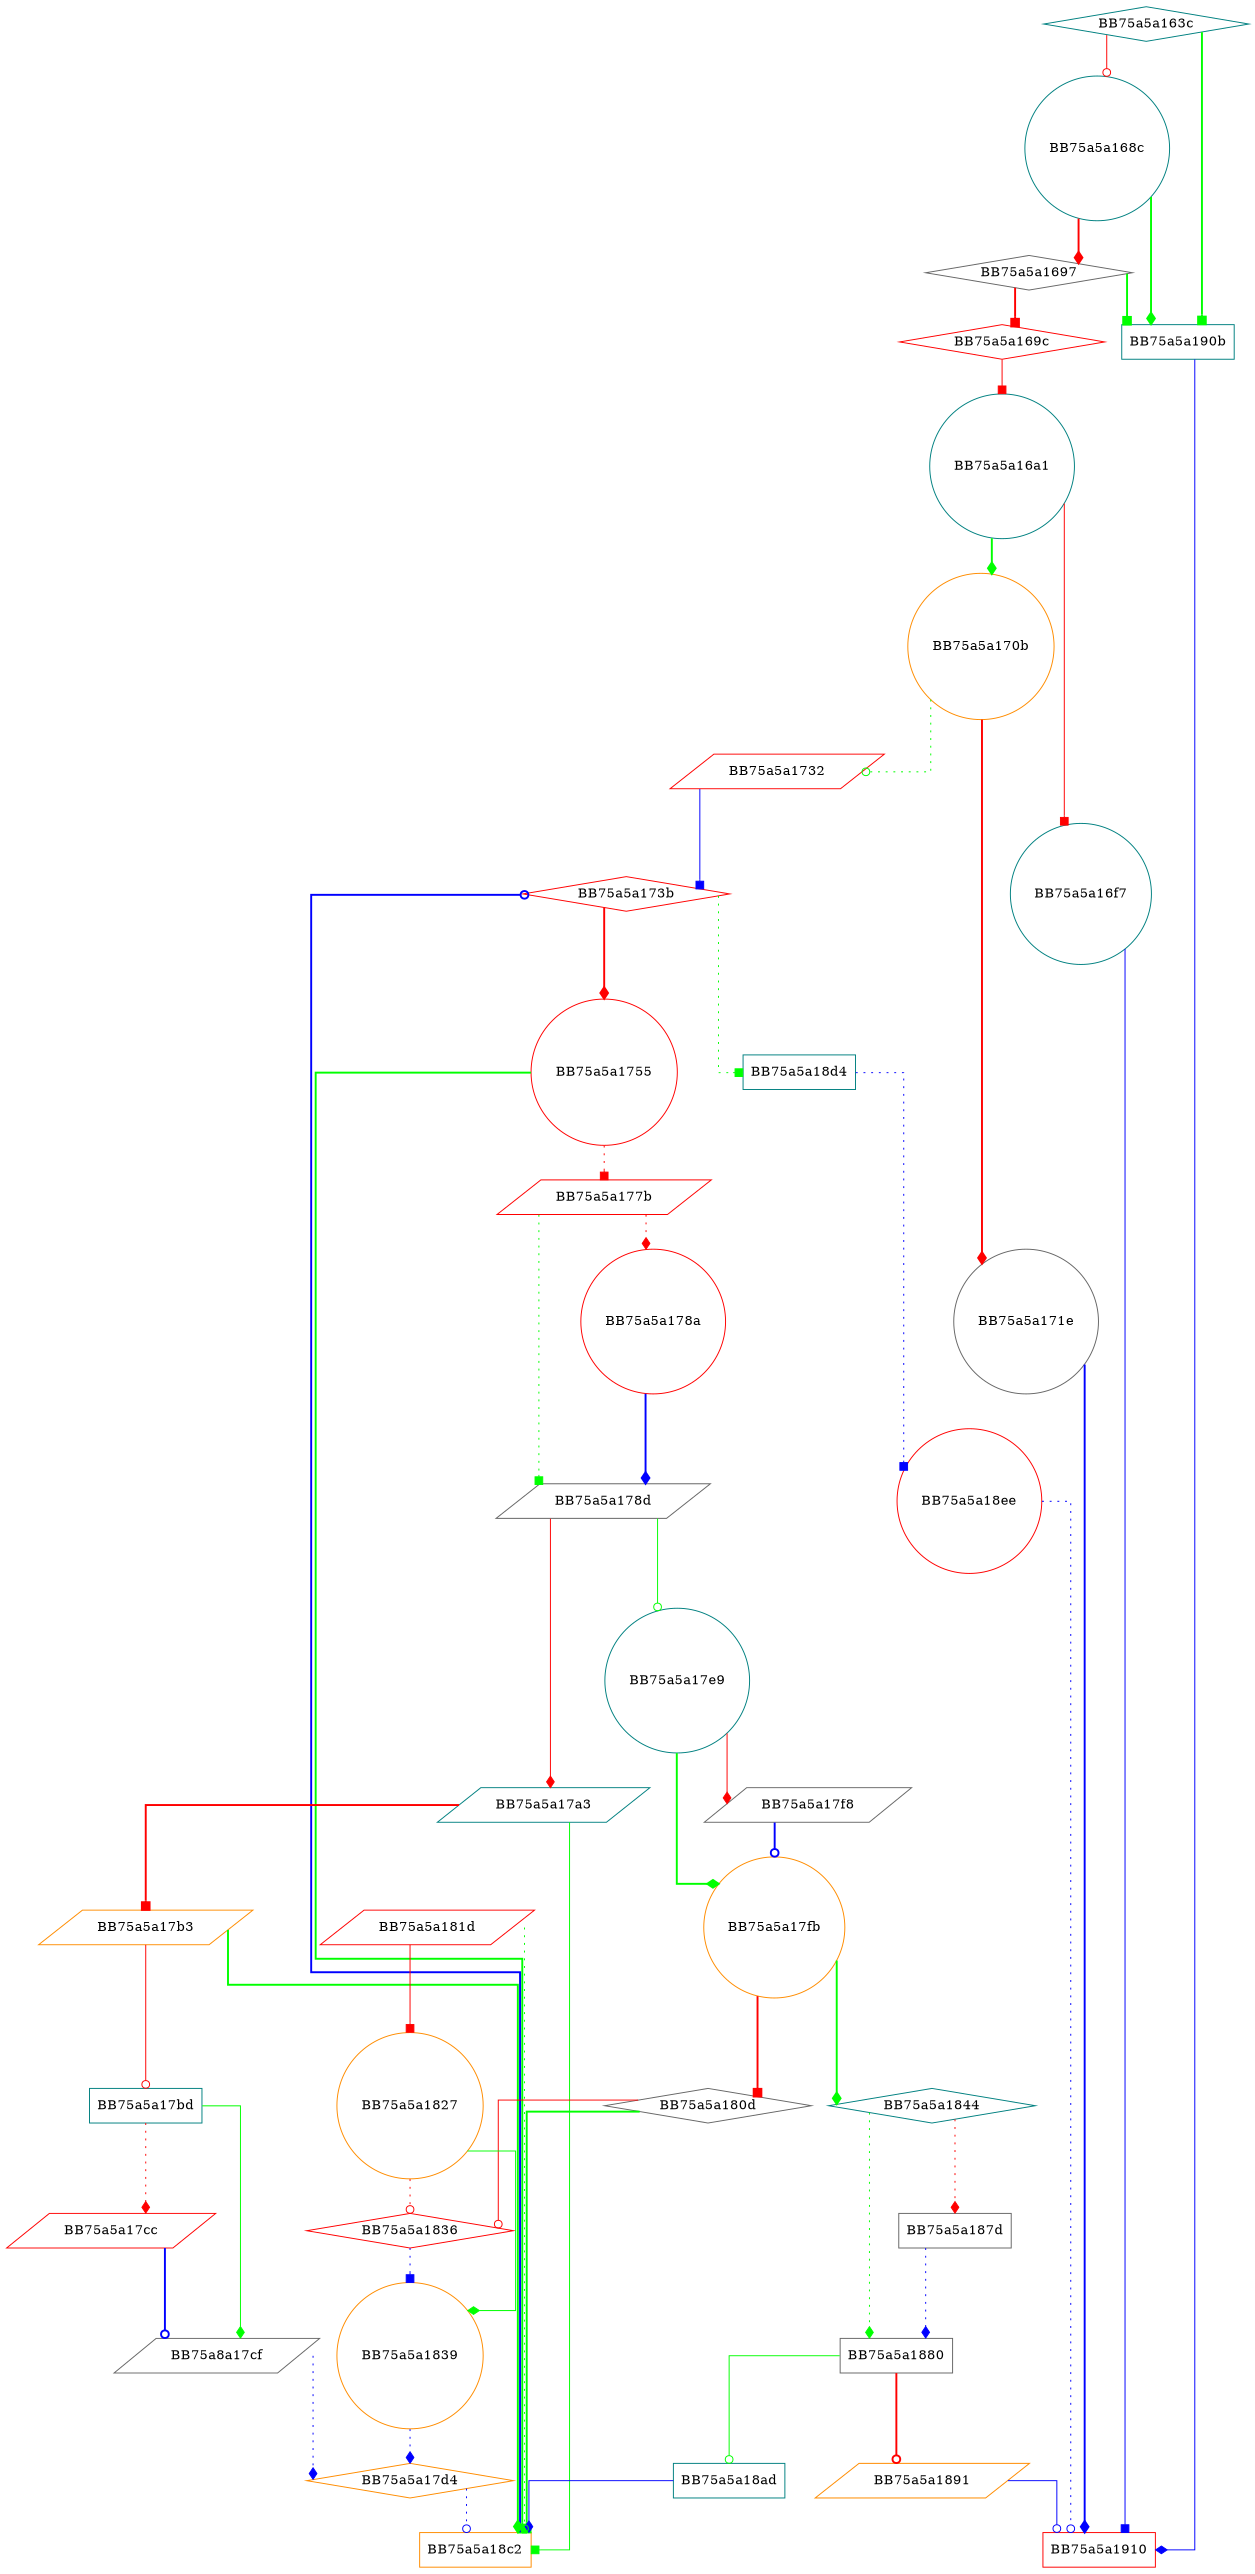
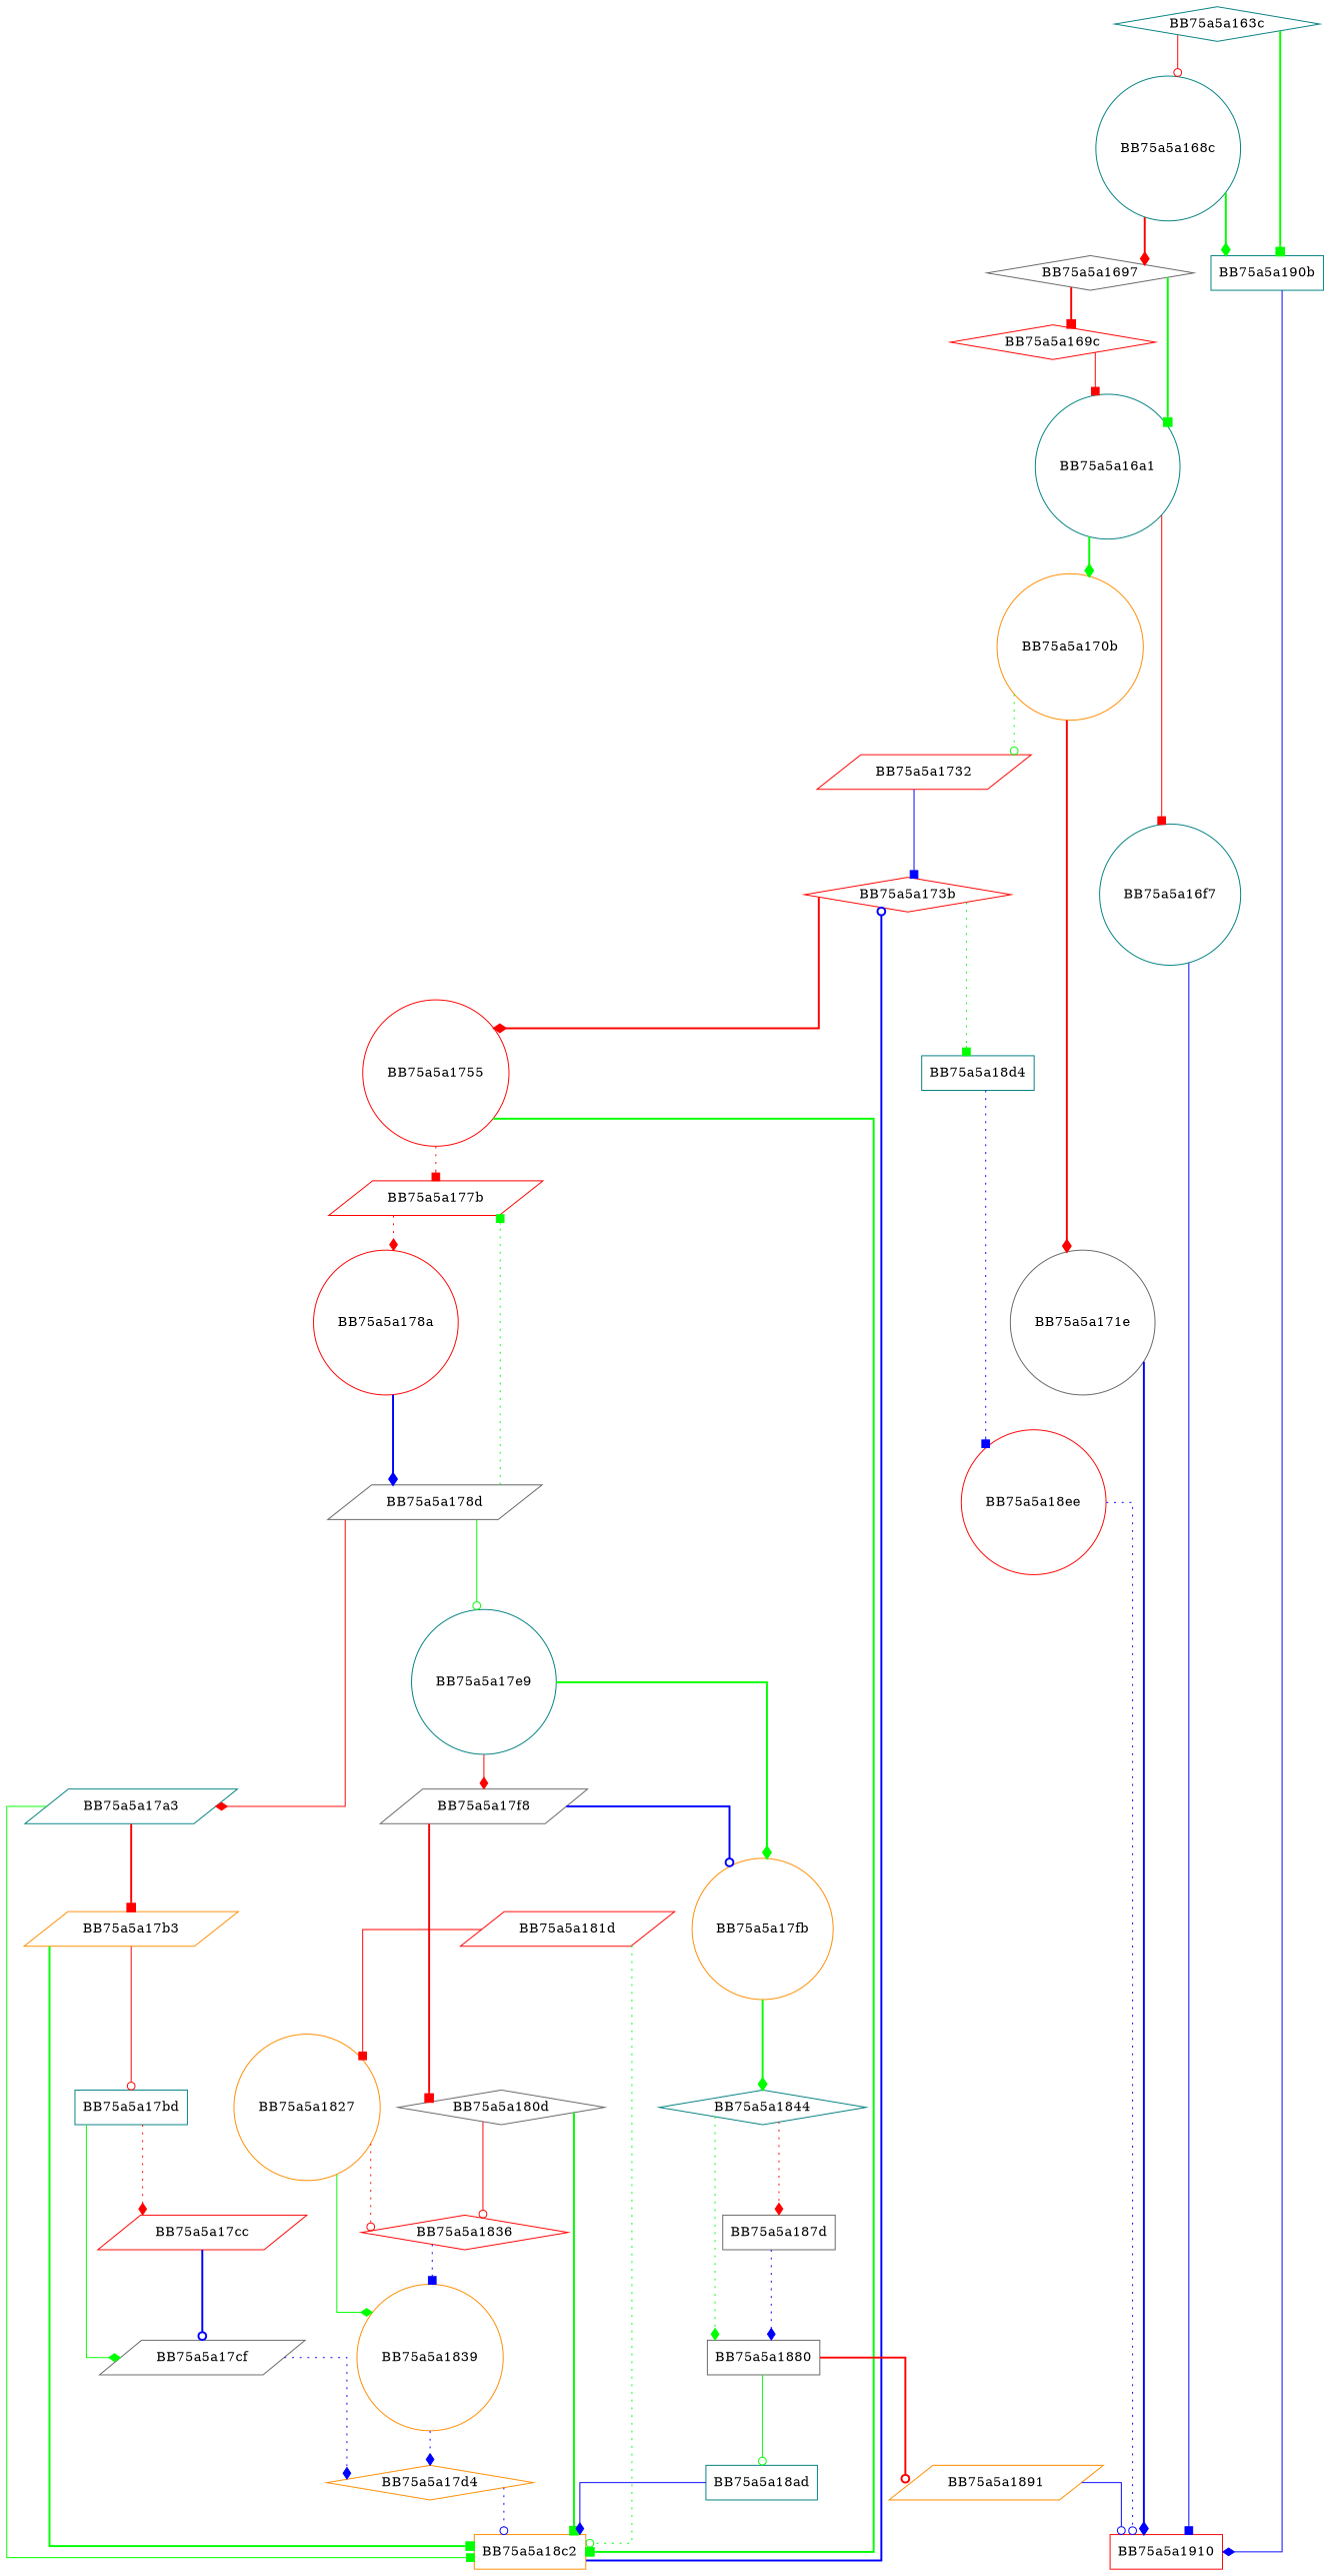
  digraph {
    splines=ortho
    node [color=teal shape=circle]
    edge [arrowhead=diamond color=red style=bold]
    BB75a5a163c [shape=diamond]
    BB75a5a190b [shape=box]
    BB75a5a168c
    BB75a5a1910 [color=red shape=box]
    BB75a5a1697 [color=gray40 shape=diamond]
    BB75a5a16a1
    BB75a5a169c [color=red shape=diamond]
    BB75a5a170b [color=darkorange]
    BB75a5a16f7
    BB75a5a1732 [color=red shape=parallelogram]
    BB75a5a171e [color=gray40]
    BB75a5a173b [color=red shape=diamond]
    BB75a5a18d4 [shape=box]
    BB75a5a1755 [color=red]
    BB75a5a18ee [color=red]
    BB75a5a18c2 [color=darkorange shape=box]
    BB75a5a177b [color=red shape=parallelogram]
    BB75a5a178d [color=gray40 shape=parallelogram]
    BB75a5a178a [color=red]
    BB75a5a17e9
    BB75a5a17a3 [shape=parallelogram]
    BB75a5a17fb [color=darkorange]
    BB75a5a17f8 [color=gray40 shape=parallelogram]
    BB75a5a17b3 [color=darkorange shape=parallelogram]
    BB75a5a1844 [shape=diamond]
    BB75a5a180d [color=gray40 shape=diamond]
    BB75a5a17bd [shape=box]
-   BB75a5a17cf [color=gray40 shape=parallelogram label=BB75a8a17cf]
+   BB75a5a17cf [color=gray40 shape=parallelogram]
    BB75a5a17cc [color=red shape=parallelogram]
    BB75a5a17d4 [color=darkorange shape=diamond]
    BB75a5a1880 [color=gray40 shape=box]
    BB75a5a187d [color=gray40 shape=box]
    BB75a5a1836 [color=red shape=diamond]
    BB75a5a18ad [shape=box]
    BB75a5a1891 [color=darkorange shape=parallelogram]
    BB75a5a181d [color=red shape=parallelogram]
    BB75a5a1827 [color=darkorange]
    BB75a5a1839 [color=darkorange]
    BB75a5a163c -> BB75a5a190b [arrowhead=box color=green]
    BB75a5a163c -> BB75a5a168c [arrowhead=odot style=solid]
    BB75a5a190b -> BB75a5a1910 [color=blue style=solid]
    BB75a5a168c -> BB75a5a190b [color=green]
    BB75a5a168c -> BB75a5a1697
-   BB75a5a1697 -> BB75a5a190b [arrowhead=box color=green]
+   BB75a5a1697 -> BB75a5a16a1 [arrowhead=box color=green]
    BB75a5a1697 -> BB75a5a169c [arrowhead=box]
    BB75a5a16a1 -> BB75a5a170b [color=green]
    BB75a5a16a1 -> BB75a5a16f7 [arrowhead=box style=solid]
    BB75a5a169c -> BB75a5a16a1 [arrowhead=box style=solid]
    BB75a5a170b -> BB75a5a1732 [arrowhead=odot color=green style=dotted]
    BB75a5a170b -> BB75a5a171e
    BB75a5a16f7 -> BB75a5a1910 [arrowhead=box color=blue style=solid]
    BB75a5a1732 -> BB75a5a173b [arrowhead=box color=blue style=solid]
    BB75a5a171e -> BB75a5a1910 [color=blue]
    BB75a5a173b -> BB75a5a18d4 [arrowhead=box color=green style=dotted]
    BB75a5a173b -> BB75a5a1755
    BB75a5a18d4 -> BB75a5a18ee [arrowhead=box color=blue style=dotted]
    BB75a5a1755 -> BB75a5a18c2 [arrowhead=box color=green]
    BB75a5a1755 -> BB75a5a177b [arrowhead=box style=dotted]
    BB75a5a18ee -> BB75a5a1910 [arrowhead=odot color=blue style=dotted]
    BB75a5a18c2 -> BB75a5a173b [arrowhead=odot color=blue]
-   BB75a5a177b -> BB75a5a178d [arrowhead=box color=green style=dotted]
+   BB75a5a178d -> BB75a5a177b [arrowhead=box color=green style=dotted]
    BB75a5a177b -> BB75a5a178a [style=dotted]
    BB75a5a178d -> BB75a5a17e9 [arrowhead=odot color=green style=solid]
    BB75a5a178d -> BB75a5a17a3 [style=solid]
    BB75a5a178a -> BB75a5a178d [color=blue]
    BB75a5a17e9 -> BB75a5a17fb [color=green]
    BB75a5a17e9 -> BB75a5a17f8 [style=solid]
    BB75a5a17a3 -> BB75a5a18c2 [arrowhead=box color=green style=solid]
    BB75a5a17a3 -> BB75a5a17b3 [arrowhead=box]
    BB75a5a17fb -> BB75a5a1844 [color=green]
-   BB75a5a17fb -> BB75a5a180d [arrowhead=box]
+   BB75a5a17f8 -> BB75a5a180d [arrowhead=box]
    BB75a5a17f8 -> BB75a5a17fb [arrowhead=odot color=blue]
-   BB75a5a17b3 -> BB75a5a18c2 [color=green]
+   BB75a5a17b3 -> BB75a5a18c2 [arrowhead=box color=green]
    BB75a5a17b3 -> BB75a5a17bd [arrowhead=odot style=solid]
    BB75a5a1844 -> BB75a5a1880 [color=green style=dotted]
    BB75a5a1844 -> BB75a5a187d [style=dotted]
    BB75a5a180d -> BB75a5a18c2 [arrowhead=box color=green]
    BB75a5a180d -> BB75a5a1836 [arrowhead=odot style=solid]
    BB75a5a17bd -> BB75a5a17cf [color=green style=solid]
    BB75a5a17bd -> BB75a5a17cc [style=dotted]
    BB75a5a17cf -> BB75a5a17d4 [color=blue style=dotted]
    BB75a5a17cc -> BB75a5a17cf [arrowhead=odot color=blue]
    BB75a5a17d4 -> BB75a5a18c2 [arrowhead=odot color=blue style=dotted]
    BB75a5a1880 -> BB75a5a18ad [arrowhead=odot color=green style=solid]
    BB75a5a1880 -> BB75a5a1891 [arrowhead=odot]
    BB75a5a187d -> BB75a5a1880 [color=blue style=dotted]
    BB75a5a1836 -> BB75a5a1839 [arrowhead=box color=blue style=dotted]
    BB75a5a18ad -> BB75a5a18c2 [color=blue style=solid]
    BB75a5a1891 -> BB75a5a1910 [arrowhead=odot color=blue style=solid]
    BB75a5a181d -> BB75a5a18c2 [arrowhead=odot color=green style=dotted]
    BB75a5a181d -> BB75a5a1827 [arrowhead=box style=solid]
    BB75a5a1827 -> BB75a5a1836 [arrowhead=odot style=dotted]
    BB75a5a1827 -> BB75a5a1839 [color=green style=solid]
    BB75a5a1839 -> BB75a5a17d4 [color=blue style=dotted]
  }
